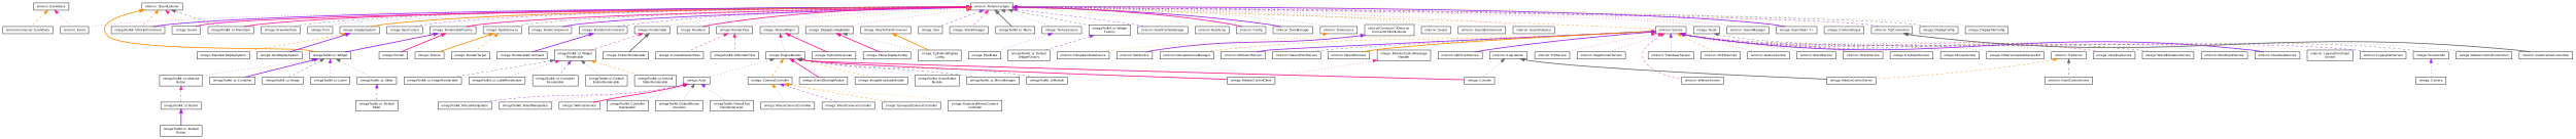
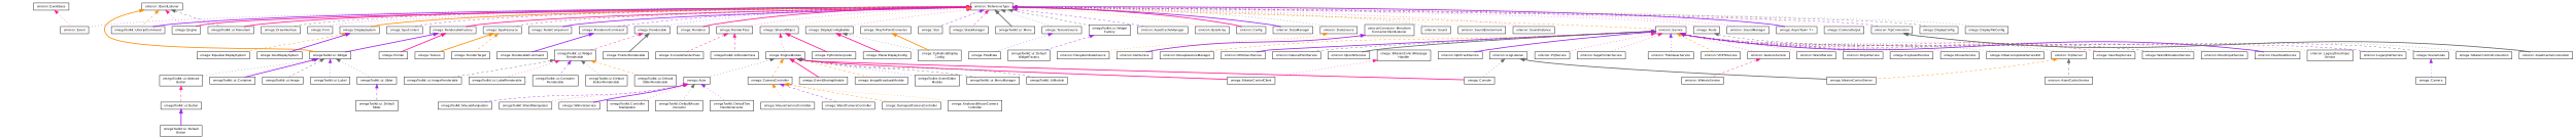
  digraph {
    fontname="Liberation Sans"
    rankdir=TB
    node [color=black fontname="Liberation Sans" fontsize=8 shape=record]
    edge [color=purple dir=back fontname="Liberation Sans" fontsize=8 labelfontname="FreeSans.ttf" labelfontsize=8 style=dotted]
    n1 [height=0.2 label="omicron::EventBase" width=0.4]
    n2 [height=0.2 label="omicron::Event" width=0.4]
-   n3 [height=0.2 label="omicronConnector::EventData" width=0.4]
    n4 [height=0.2 label="omicron::IEventListener" width=0.4]
-   n5 [height=0.2 label="omega::Sound" width=0.4]
+   n5 [height=0.2 label="omega::Engine" width=0.4]
    n6 [height=0.2 label="omegaToolkit::ui::MenuItem" width=0.4]
    n7 [height=0.2 label="omegaToolkit::ui::Widget" width=0.4]
    n8 [height=0.2 label="omegaToolkit::UiScriptCommand" width=0.4]
    n9 [height=0.2 label="omegaToolkit::ui::Abstract\lButton" width=0.4]
    n10 [height=0.2 label="omegaToolkit::ui::Container" width=0.4]
    n11 [height=0.2 label="omegaToolkit::ui::Image" width=0.4]
    n12 [height=0.2 label="omegaToolkit::ui::Label" width=0.4]
    n13 [height=0.2 label="omegaToolkit::ui::Slider" width=0.4]
    n14 [height=0.2 label="omegaToolkit::ui::Button" width=0.4]
    n15 [height=0.2 label="omegaToolkit::ui::Default\lSlider" width=0.4]
    n16 [height=0.2 label="omegaToolkit::ui::Default\lButton" width=0.4]
    n17 [height=0.2 label="omicron::ILogListener" width=0.4]
    n18 [height=0.2 label="omega::Console" width=0.4]
    n19 [height=0.2 label="omega::MissionControlServer" width=0.4]
    n20 [height=0.2 label="omega::IMissionControlMessage\lHandler" width=0.4]
    n21 [height=0.2 label="omega::MissionControlClient" width=0.4]
-   n22 [height=0.2 label="omicronConnector::IOmicron\lConnectorClientListener" width=0.4]
+   n22 [height=0.2 label="omicronConnector::MenuItem\lConnectorClientListener" width=0.4]
    n23 [height=0.2 label="omicron::NetService" width=0.4]
    n24 [height=0.2 label="omega::IRayToPointConverter" width=0.4]
    n25 [height=0.2 label="omega::CylindricalDisplay\lConfig" width=0.4]
    n26 [height=0.2 label="omicron::ReferenceType" width=0.4]
    n27 [height=0.2 label="omega::AsyncTask\< T \>" width=0.4]
    n28 [height=0.2 label="omega::CameraOutput" width=0.4]
    n29 [height=0.2 label="omega::DisplayConfig" width=0.4]
    n30 [height=0.2 label="omega::DisplayConfigBuilder" width=0.4]
    n31 [height=0.2 label="omega::DisplaySystem" width=0.4]
    n32 [height=0.2 label="omega::DisplayTileConfig" width=0.4]
    n33 [height=0.2 label="omega::DrawInterface" width=0.4]
    n34 [height=0.2 label="omega::Font" width=0.4]
    n35 [height=0.2 label="omega::GpuContext" width=0.4]
    n36 [height=0.2 label="omega::GpuResource" width=0.4]
    n37 [height=0.2 label="omega::IRendererCommand" width=0.4]
    n38 [height=0.2 label="omega::Node" width=0.4]
    n39 [height=0.2 label="omega::NodeComponent" width=0.4]
    n40 [height=0.2 label="omega::Renderable" width=0.4]
    n41 [height=0.2 label="omega::RenderableFactory" width=0.4]
    n42 [height=0.2 label="omega::Renderer" width=0.4]
    n43 [height=0.2 label="omega::RenderPass" width=0.4]
    n44 [height=0.2 label="omega::SharedObject" width=0.4]
    n45 [height=0.2 label="omega::Stat" width=0.4]
    n46 [height=0.2 label="omega::StatsManager" width=0.4]
    n47 [height=0.2 label="omega::TextureSource" width=0.4]
    n48 [height=0.2 label="omegaToolkit::ui::Menu" width=0.4]
    n49 [height=0.2 label="omegaToolkit::ui::Widget\lFactory" width=0.4]
    n50 [height=0.2 label="omicron::AssetCacheManager" width=0.4]
    n51 [height=0.2 label="omicron::ByteArray" width=0.4]
    n52 [height=0.2 label="omicron::Config" width=0.4]
    n53 [height=0.2 label="omicron::DataManager" width=0.4]
    n54 [height=0.2 label="omicron::DataSource" width=0.4]
    n55 [height=0.2 label="omicron::Service" width=0.4]
    n56 [height=0.2 label="omicron::Sound" width=0.4]
    n57 [height=0.2 label="omicron::SoundEnvironment" width=0.4]
    n58 [height=0.2 label="omicron::SoundInstance" width=0.4]
    n59 [height=0.2 label="omicron::SoundManager" width=0.4]
    n60 [height=0.2 label="omicron::TcpConnection" width=0.4]
    n61 [height=0.2 label="omega::PlanarDisplayConfig" width=0.4]
    n62 [height=0.2 label="omega::EqualizerDisplaySystem" width=0.4]
    n63 [height=0.2 label="omega::GlutDisplaySystem" width=0.4]
    n64 [height=0.2 label="omega::RenderTarget" width=0.4]
    n65 [height=0.2 label="omega::Texture" width=0.4]
    n66 [height=0.2 label="omega::RenderableCommand" width=0.4]
    n67 [height=0.2 label="omega::SceneNode" width=0.4]
    n68 [height=0.2 label="omega::PointerRenderable" width=0.4]
    n69 [height=0.2 label="omegaToolkit::ui::Widget\lRenderable" width=0.4]
    n70 [height=0.2 label="omega::Pointer" width=0.4]
    n71 [height=0.2 label="omega::ConsoleRenderPass" width=0.4]
    n72 [height=0.2 label="omegaToolkit::UiRenderPass" width=0.4]
    n73 [height=0.2 label="omega::EngineModule" width=0.4]
    n74 [height=0.2 label="omega::PythonInterpreter" width=0.4]
    n75 [height=0.2 label="omega::PixelData" width=0.4]
    n76 [height=0.2 label="omegaToolkit::ui::Default\lWidgetFactory" width=0.4]
    n77 [height=0.2 label="omicron::FilesystemDataSource" width=0.4]
    n78 [height=0.2 label="omega::KeyboardService" width=0.4]
    n79 [height=0.2 label="omega::MouseService" width=0.4]
    n80 [height=0.2 label="omega::ObserverUpdateServiceExt" width=0.4]
    n81 [height=0.2 label="omega::ViewRayService" width=0.4]
    n82 [height=0.2 label="omega::WandEmulationService" width=0.4]
    n83 [height=0.2 label="omicron::DirectInputService" width=0.4]
    n84 [height=0.2 label="omicron::GestureService" width=0.4]
    n85 [height=0.2 label="omicron::HeartbeatService" width=0.4]
    n86 [height=0.2 label="omicron::LegacyDirectInput\lService" width=0.4]
    n87 [height=0.2 label="omicron::LegacyNetService" width=0.4]
    n88 [height=0.2 label="omicron::MocapGestureManager" width=0.4]
    n89 [height=0.2 label="omicron::MSKinectService" width=0.4]
    n90 [height=0.2 label="omicron::NaturalPointService" width=0.4]
    n91 [height=0.2 label="omicron::OpenNIService" width=0.4]
    n92 [height=0.2 label="omicron::OptiTrackService" width=0.4]
    n93 [height=0.2 label="omicron::PQService" width=0.4]
    n94 [height=0.2 label="omicron::SagePointerService" width=0.4]
    n95 [height=0.2 label="omicron::TcpServer" width=0.4]
    n96 [height=0.2 label="omicron::ThinkGearService" width=0.4]
    n97 [height=0.2 label="omicron::VRPNService" width=0.4]
    n98 [height=0.2 label="omicron::WandService" width=0.4]
    n99 [height=0.2 label="omicron::WiimoteService" width=0.4]
    n100 [height=0.2 label="omicron::XInputService" width=0.4]
    n101 [height=0.2 label="omega::MissionControlConnection" width=0.4]
    n102 [height=0.2 label="omicron::AssetCacheConnection" width=0.4]
    n103 [height=0.2 label="omega::Camera" width=0.4]
    n104 [height=0.2 label="omegaToolkit::ui::Container\lRenderable" width=0.4]
    n105 [height=0.2 label="omegaToolkit::ui::Default\lButtonRenderable" width=0.4]
    n106 [height=0.2 label="omegaToolkit::ui::Default\lSliderRenderable" width=0.4]
    n107 [height=0.2 label="omegaToolkit::ui::ImageRenderable" width=0.4]
    n108 [height=0.2 label="omegaToolkit::ui::LabelRenderable" width=0.4]
    n109 [height=0.2 label="omega::Actor" width=0.4]
    n110 [height=0.2 label="omega::CameraController" width=0.4]
    n111 [height=0.2 label="omega::EventSharingModule" width=0.4]
    n112 [height=0.2 label="omega::ImageBroadcastModule" width=0.4]
    n113 [height=0.2 label="omegaToolkit::SceneEditor\lModule" width=0.4]
    n114 [height=0.2 label="omegaToolkit::ui::MenuManager" width=0.4]
    n115 [height=0.2 label="omegaToolkit::UiModule" width=0.4]
    n116 [height=0.2 label="omega::WiimoteService" width=0.4]
    n117 [height=0.2 label="omegaToolkit::Controller\lManipulator" width=0.4]
    n118 [height=0.2 label="omegaToolkit::DefaultMouse\lInteractor" width=0.4]
    n119 [height=0.2 label="omegaToolkit::DefaultTwo\lHandsInteractor" width=0.4]
    n120 [height=0.2 label="omegaToolkit::MouseManipulator" width=0.4]
    n121 [height=0.2 label="omegaToolkit::WandManipulator" width=0.4]
    n122 [height=0.2 label="omega::GamepadCameraController" width=0.4]
    n123 [height=0.2 label="omega::KeyboardMouseCamera\lController" width=0.4]
    n124 [height=0.2 label="omega::MouseCameraController" width=0.4]
    n125 [height=0.2 label="omega::WandCameraController" width=0.4]
    n126 [height=0.2 label="omicron::AssetCacheService" width=0.4]
    n1 -> n2 [color=deeppink]
-   n1 -> n3 [color=darkorange style=dashed]
    n4 -> n5 [color=deeppink]
    n4 -> n6 [color=gray40 style=dashed]
    n4 -> n7 [color=darkorange style=bold]
    n4 -> n8 [color=darkorange style=dashed]
    n7 -> n9 [color=gray40]
    n7 -> n10 [style=bold]
    n7 -> n11 [color=gray40 style=dashed]
    n7 -> n12
    n7 -> n13 [color=gray40]
    n9 -> n14 [color=deeppink style=dashed]
    n13 -> n15 [style=dashed]
    n14 -> n16 [style=bold]
    n17 -> n18 [color=gray40]
    n17 -> n19 [color=gray40 style=bold]
    n20 -> n21 [color=deeppink]
    n22 -> n23 [style=bold]
    n24 -> n25 [color=darkorange style=bold]
    n26 -> n2
    n26 -> n5 [color=deeppink style=bold]
    n26 -> n6 [color=deeppink style=bold]
    n26 -> n8 [style=bold]
    n26 -> n27 [style=bold]
    n26 -> n28 [color=darkorange]
    n26 -> n29 [color=gray40 style=dashed]
    n26 -> n30 [color=deeppink]
    n26 -> n31 [color=darkorange style=bold]
    n26 -> n32 [color=gray40]
    n26 -> n33 [color=gray40 style=dashed]
    n26 -> n34
    n26 -> n35 [style=dashed]
    n26 -> n36 [color=gray40 style=dashed]
    n26 -> n37 [style=dashed]
    n26 -> n38 [color=deeppink]
    n26 -> n39 [style=bold]
    n26 -> n40
    n26 -> n41 [color=deeppink style=bold]
    n26 -> n42 [color=deeppink style=bold]
    n26 -> n43 [color=deeppink]
    n26 -> n44 [color=darkorange]
    n26 -> n45 [style=dashed]
    n26 -> n46 [color=deeppink style=dashed]
    n26 -> n47 [color=gray40]
    n26 -> n48 [color=gray40 style=bold]
    n26 -> n49 [color=gray40 style=dashed]
    n26 -> n50 [style=dashed]
    n26 -> n51 [color=darkorange]
    n26 -> n52 [color=deeppink style=bold]
    n26 -> n53 [style=bold]
    n26 -> n54 [color=gray40]
    n26 -> n55 [color=darkorange style=dashed]
    n26 -> n56 [color=gray40]
    n26 -> n57 [color=darkorange]
    n26 -> n58 [color=deeppink]
    n26 -> n59 [color=deeppink]
    n26 -> n60 [style=dashed]
    n30 -> n25 [color=gray40]
    n30 -> n61 [color=deeppink style=bold]
    n31 -> n62 [color=darkorange style=dashed]
    n31 -> n63 [style=bold]
    n36 -> n64 [color=darkorange style=dashed]
    n36 -> n65 [color=darkorange style=bold]
    n37 -> n66 [style=bold]
    n38 -> n67 [color=gray40 style=dashed]
    n40 -> n68 [color=gray40 style=bold]
    n40 -> n69 [color=deeppink style=dashed]
    n41 -> n7 [style=bold]
    n41 -> n70 [color=deeppink style=bold]
    n43 -> n71 [color=deeppink style=dashed]
    n43 -> n72 [color=deeppink style=dashed]
    n44 -> n73 [color=deeppink]
    n44 -> n74 [color=deeppink style=bold]
    n47 -> n75
    n49 -> n76 [style=dashed]
    n54 -> n77 [color=darkorange]
    n55 -> n23 [color=darkorange]
    n55 -> n78 [color=gray40]
    n55 -> n79 [color=gray40]
    n55 -> n80 [color=gray40]
    n55 -> n81 [color=deeppink style=dashed]
    n55 -> n82 [color=gray40 style=dashed]
    n55 -> n83 [color=gray40]
    n55 -> n84 [color=deeppink]
    n55 -> n85 [style=bold]
    n55 -> n86 [color=darkorange]
    n55 -> n87 [style=dashed]
    n55 -> n88 [color=darkorange style=dashed]
    n55 -> n89 [style=bold]
    n55 -> n90 [color=gray40 style=dashed]
-   n55 -> n91 [color=darkorange style=bold]
+   n55 -> n91 [color=gray40 style=bold]
    n55 -> n92 [style=bold]
    n55 -> n93 [color=deeppink]
    n55 -> n94 [color=deeppink]
    n55 -> n95 [color=gray40]
    n55 -> n96
    n55 -> n97 [color=darkorange style=dashed]
    n55 -> n98 [color=deeppink]
-   n55 -> n99 [color=deeppink style=dashed]
+   n84 -> n99 [color=deeppink style=dashed]
    n55 -> n100 [style=dashed]
    n60 -> n101 [color=gray40]
    n60 -> n102 [color=gray40 style=bold]
    n67 -> n103
    n69 -> n104 [style=dashed]
    n69 -> n105 [color=gray40]
    n69 -> n106 [color=darkorange style=dashed]
    n69 -> n107 [color=gray40 style=dashed]
    n69 -> n108 [color=deeppink]
    n73 -> n18 [color=deeppink style=bold]
    n73 -> n21 [color=deeppink style=bold]
    n73 -> n109 [color=gray40]
    n73 -> n110 [color=darkorange style=dashed]
    n73 -> n111 [color=deeppink style=bold]
    n73 -> n112 [color=darkorange style=dashed]
    n73 -> n113
    n73 -> n114 [color=gray40 style=dashed]
    n73 -> n115 [color=gray40 style=dashed]
    n95 -> n19 [color=darkorange style=dashed]
    n95 -> n126 [color=gray40 style=dashed]
-   n109 -> n116 [color=deeppink style=bold]
+   n109 -> n116 [style=bold]
    n109 -> n117 [color=deeppink]
    n109 -> n118 [color=gray40]
    n109 -> n119
    n109 -> n120 [style=dashed]
    n109 -> n121 [color=deeppink]
    n110 -> n122 [color=darkorange style=dashed]
    n110 -> n123 [color=darkorange]
    n110 -> n124 [color=darkorange]
    n110 -> n125 [style=dashed]
  }
